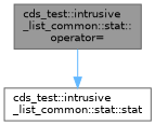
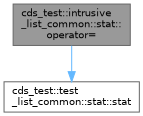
  digraph {
    rankdir=TB
    node [fontname=Helvetica fontsize=10 shape=box style=filled]
    n1 [color=gray40 fillcolor=grey60 fontcolor=black height=0.2 label="cds_test::intrusive\l_list_common::stat::\loperator=" width=0.4]
-   n2 [color=grey40 fillcolor=white height=0.2 label="cds_test::intrusive\l_list_common::stat::stat" width=0.4]
+   n2 [color=grey40 fillcolor=white height=0.2 label="cds_test::test\l_list_common::stat::stat" width=0.4]
    n1 -> n2 [color=steelblue1 fontname=Helvetica fontsize=10 labelfontname=Helvetica labelfontsize=10 style=solid]
  }
